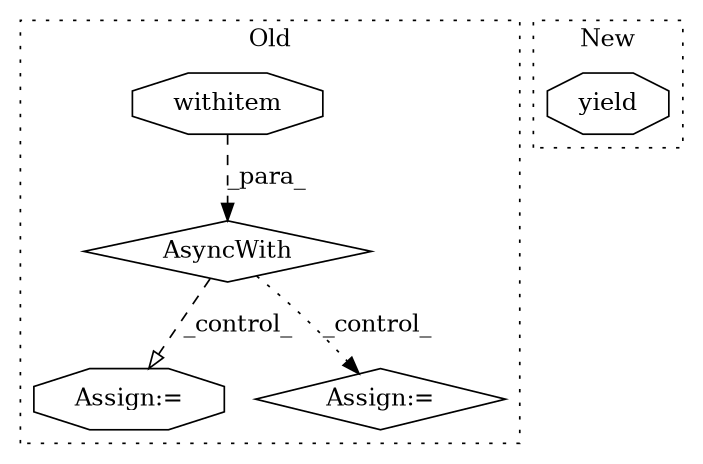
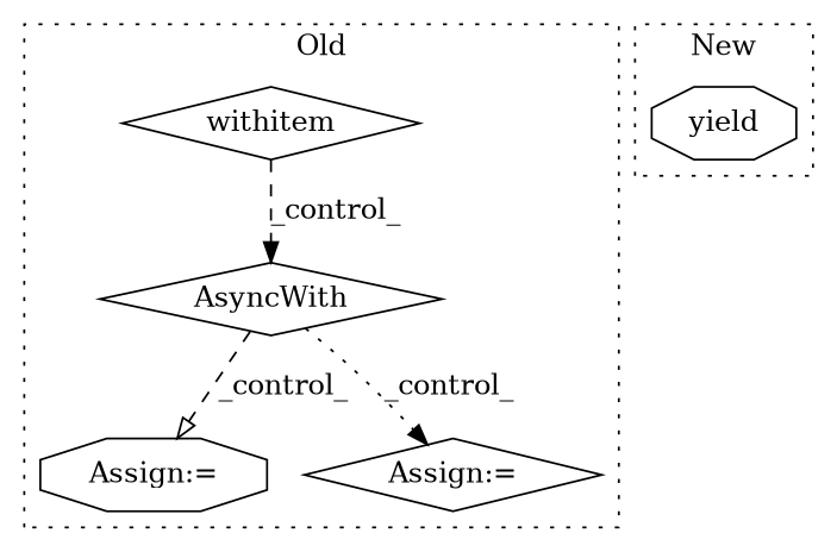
  digraph {
    node [a=68 shape=octagon]
    edge [arrowhead=normal style=dashed]
    n1 [a=92 l="11,70" label=AsyncWith s="3096,3115" shape=diamond]
-   n2 [a=49 l=8 label=withitem s=3107]
+   n2 [a=49 l=8 label=withitem s=3107 shape=diamond]
    n3 [l=4 label="Assign:=" s=3336]
    n4 [l=3 label="Assign:=" s=3201 shape=diamond]
    n5 [a=105 l=6 label=yield s=2798]
    subgraph cluster_1 {
      label=Old
      style=dotted
      n1
      n2
      n3
      n4
    }
    subgraph cluster_2 {
      label=New
      style=dotted
      n5
    }
    n1 -> n3 [arrowhead=onormal label=_control_]
    n1 -> n4 [label=_control_ style=dotted]
-   n2 -> n1 [label=_para_]
+   n2 -> n1 [label=_control_]
  }
